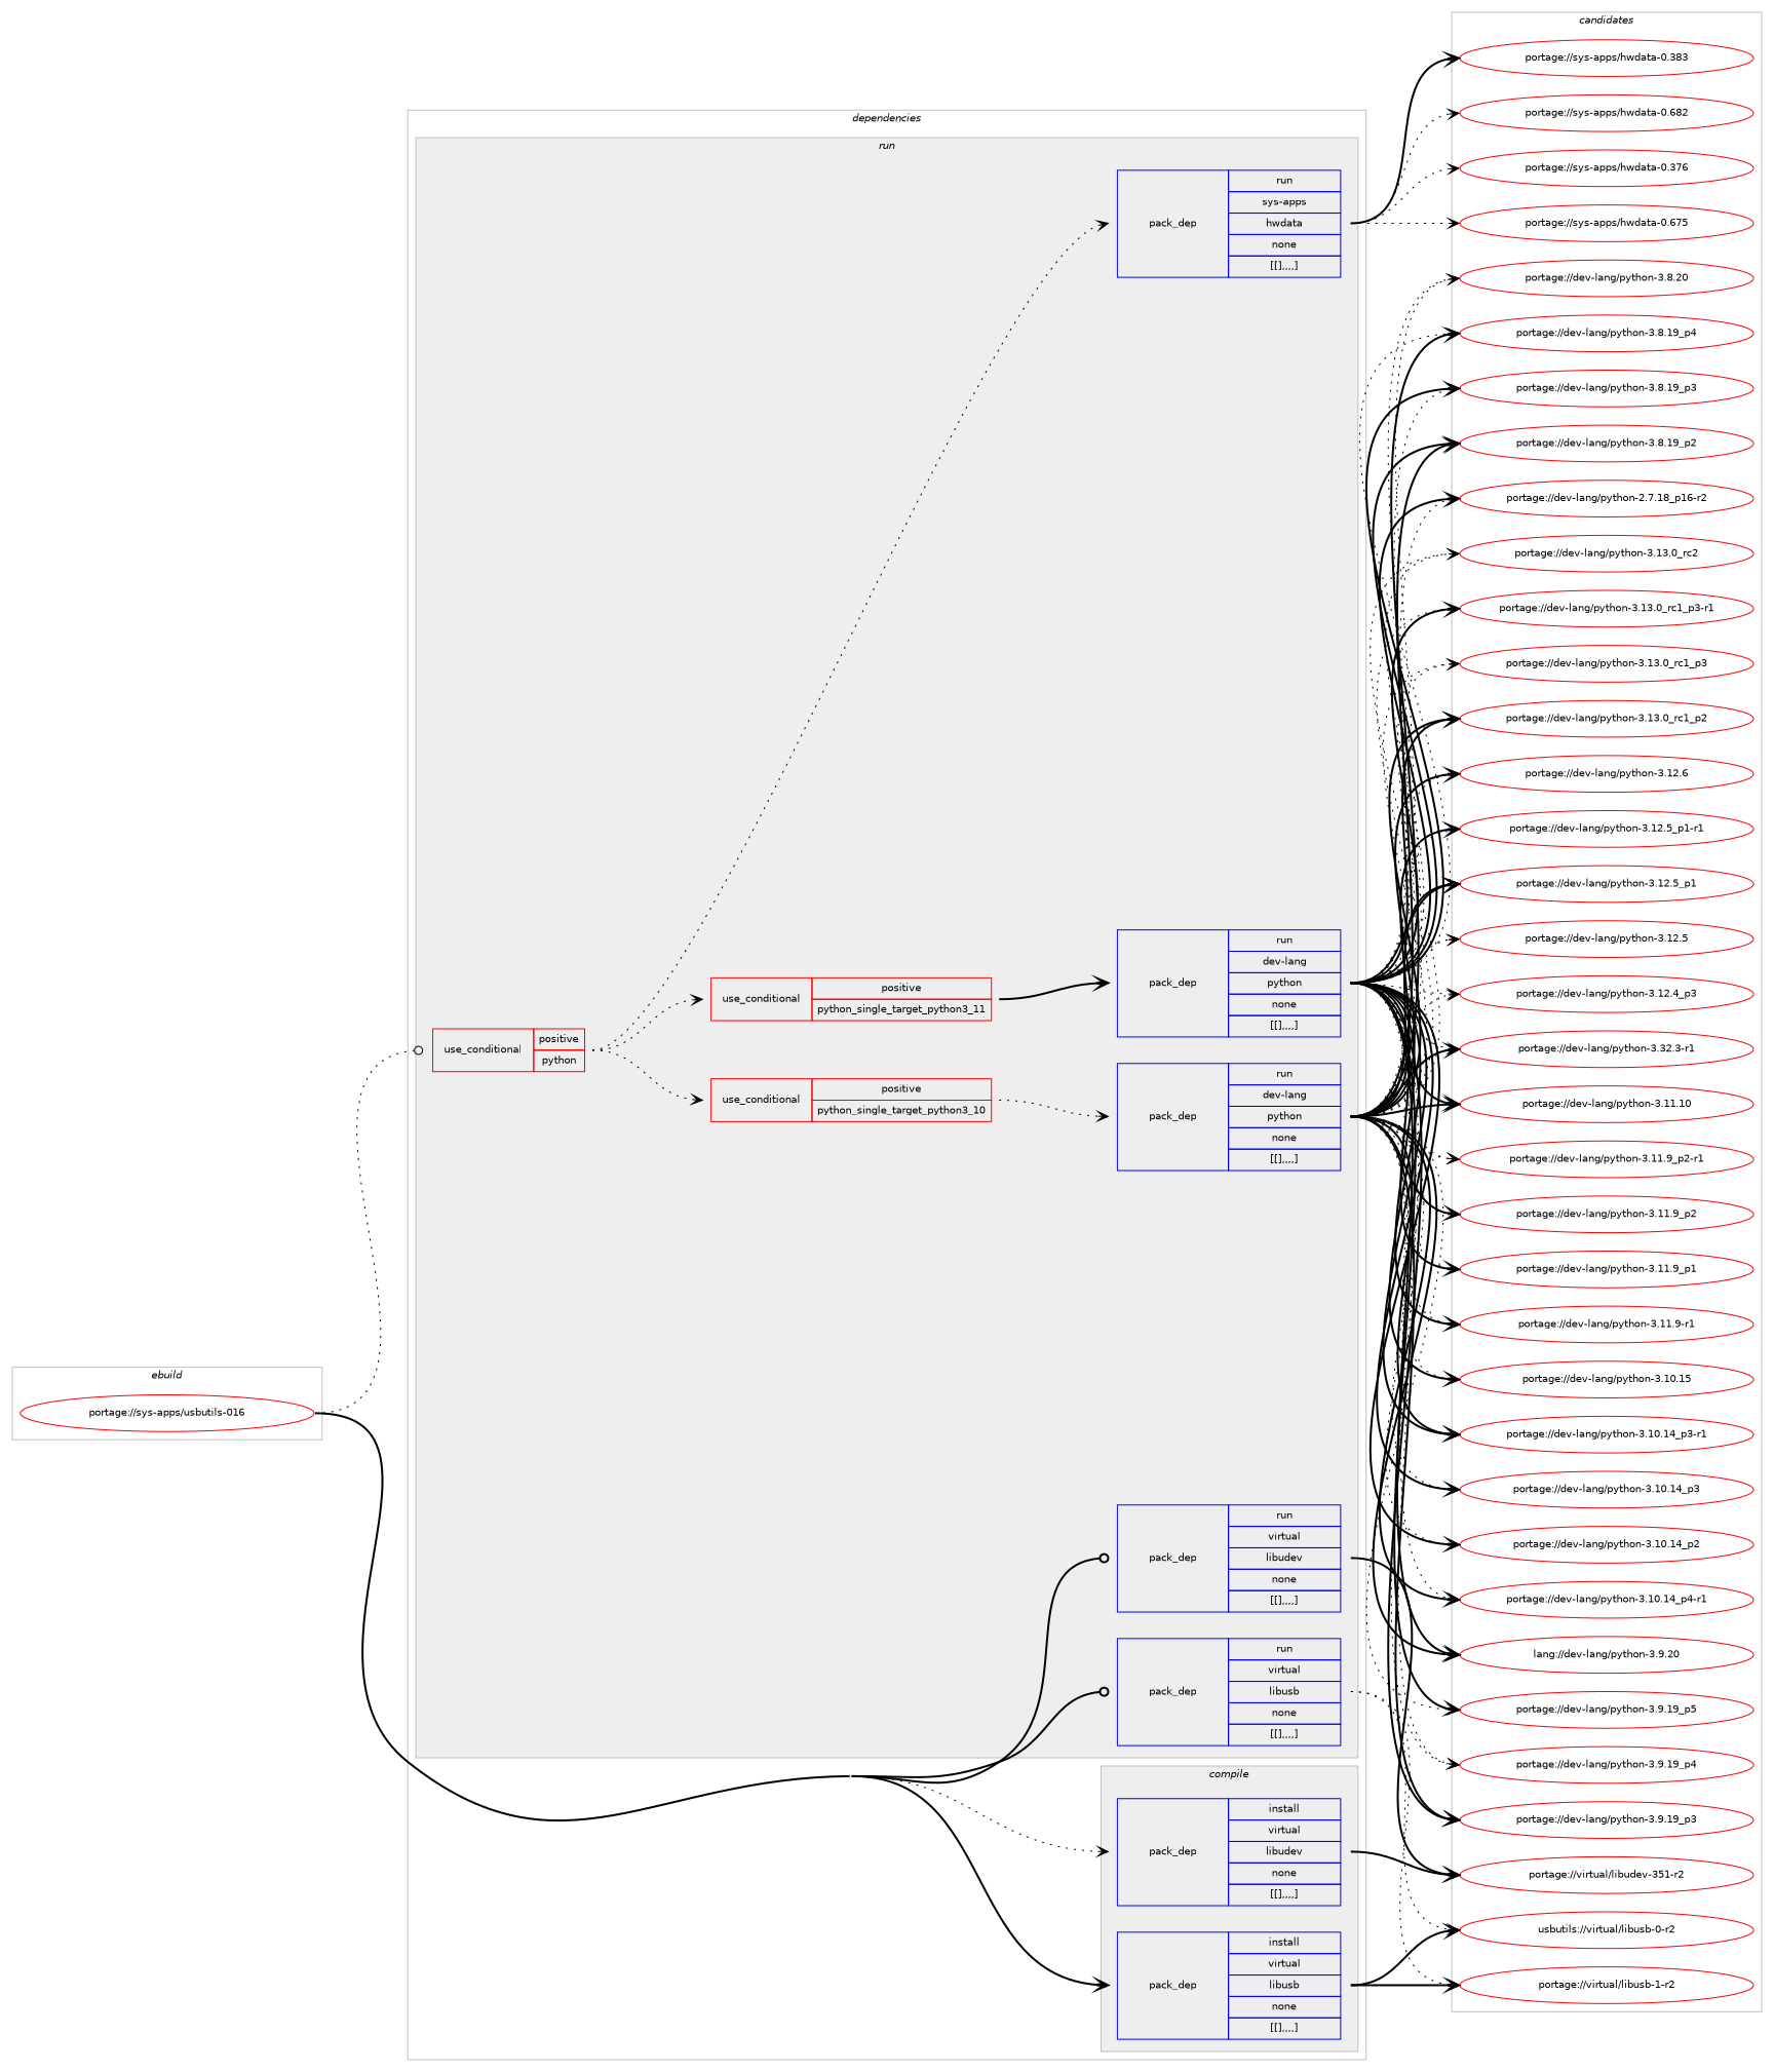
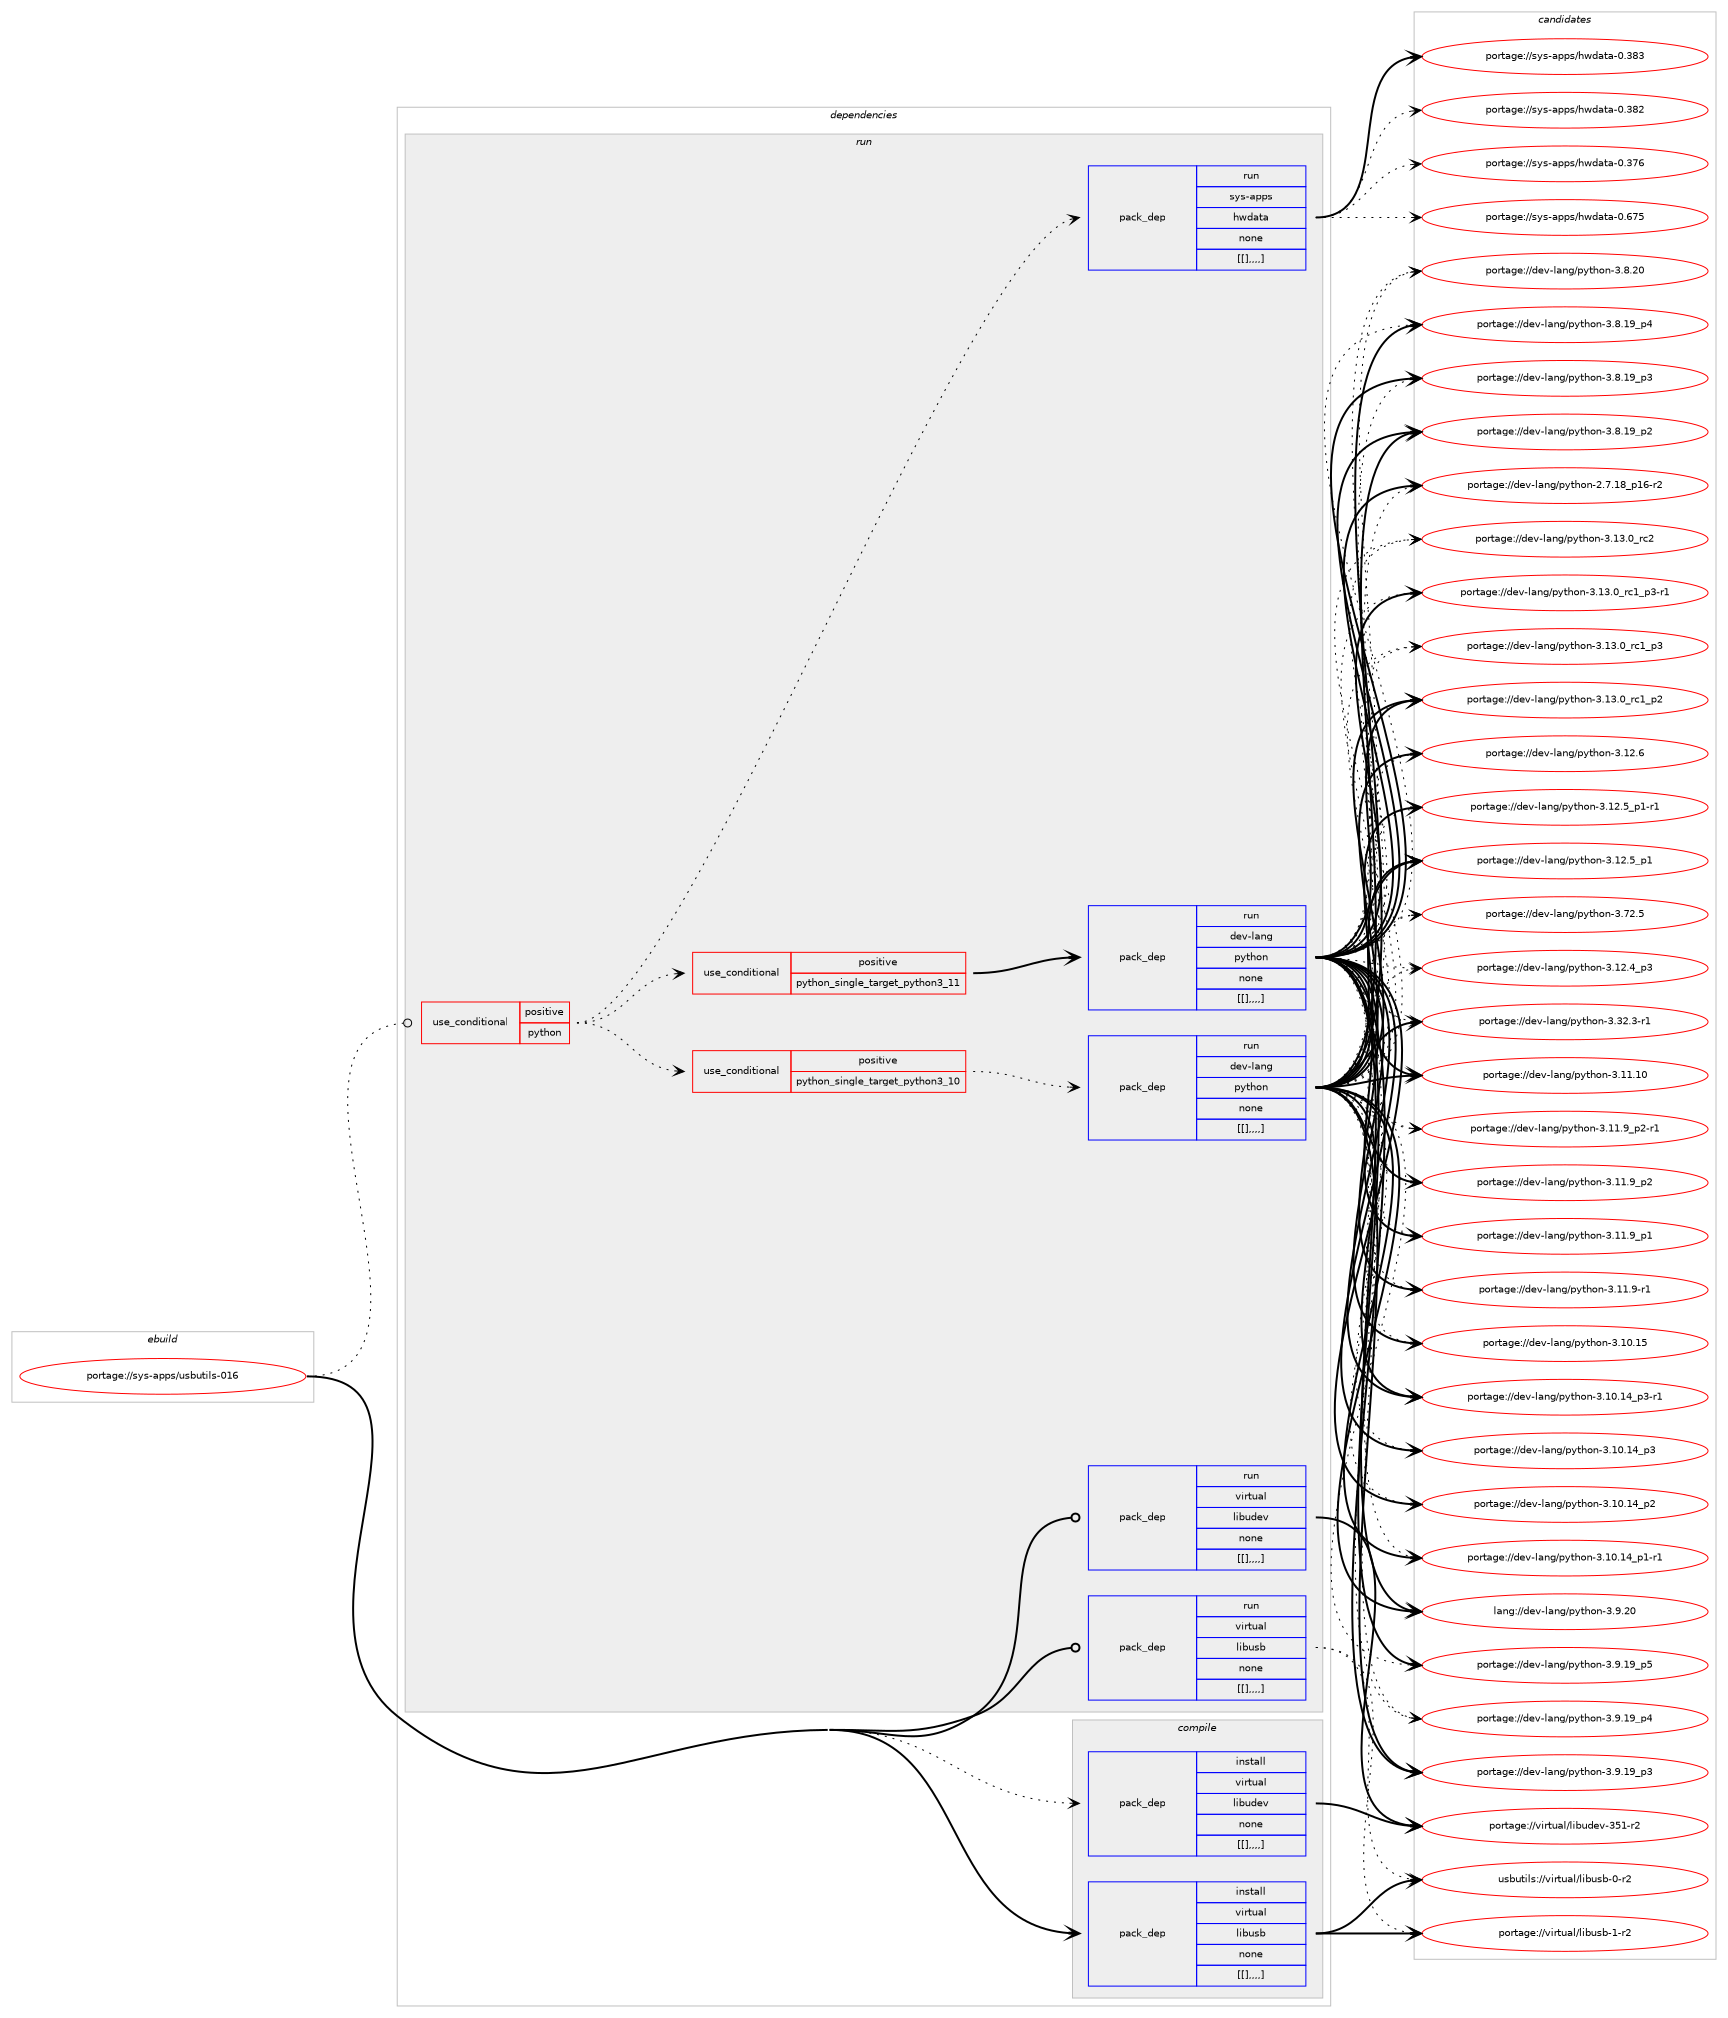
  digraph {
    compound=true
    concentrate=true
    fontname=Helvetica
    fontsize=10
    newrank=true
    rankdir=LR
    ranksep=1.5
    node [color=red fontname=Helvetica fontsize=10]
    edge [arrowhead=vee headport=w style=dotted tailport=e weight=100]
    n1 [label="portage://sys-apps/usbutils-016" width=4]
    n2 [color=blue label=<<TABLE BORDER="0" CELLBORDER="1" CELLSPACING="0" CELLPADDING="4" WIDTH="220"><TR><TD ROWSPAN="6" CELLPADDING="30">pack_dep</TD></TR><TR><TD WIDTH="110">install</TD></TR><TR><TD>virtual</TD></TR><TR><TD>libudev</TD></TR><TR><TD>none</TD></TR><TR><TD>[[],,,,]</TD></TR></TABLE>> shape=none]
    n3 [color=blue label=<<TABLE BORDER="0" CELLBORDER="1" CELLSPACING="0" CELLPADDING="4" WIDTH="220"><TR><TD ROWSPAN="6" CELLPADDING="30">pack_dep</TD></TR><TR><TD WIDTH="110">install</TD></TR><TR><TD>virtual</TD></TR><TR><TD>libusb</TD></TR><TR><TD>none</TD></TR><TR><TD>[[],,,,]</TD></TR></TABLE>> shape=none]
    n4 [color=blue label=<<TABLE BORDER="0" CELLBORDER="1" CELLSPACING="0" CELLPADDING="4" WIDTH="220"><TR><TD ROWSPAN="6" CELLPADDING="30">pack_dep</TD></TR><TR><TD WIDTH="110">run</TD></TR><TR><TD>dev-lang</TD></TR><TR><TD>python</TD></TR><TR><TD>none</TD></TR><TR><TD>[[],,,,]</TD></TR></TABLE>> shape=none]
    n5 [label=<<TABLE BORDER="0" CELLBORDER="1" CELLSPACING="0" CELLPADDING="4"><TR><TD ROWSPAN="3" CELLPADDING="10">use_conditional</TD></TR><TR><TD>positive</TD></TR><TR><TD>python_single_target_python3_10</TD></TR></TABLE>> shape=none]
    n6 [color=blue label=<<TABLE BORDER="0" CELLBORDER="1" CELLSPACING="0" CELLPADDING="4" WIDTH="220"><TR><TD ROWSPAN="6" CELLPADDING="30">pack_dep</TD></TR><TR><TD WIDTH="110">run</TD></TR><TR><TD>dev-lang</TD></TR><TR><TD>python</TD></TR><TR><TD>none</TD></TR><TR><TD>[[],,,,]</TD></TR></TABLE>> shape=none]
    n7 [label=<<TABLE BORDER="0" CELLBORDER="1" CELLSPACING="0" CELLPADDING="4"><TR><TD ROWSPAN="3" CELLPADDING="10">use_conditional</TD></TR><TR><TD>positive</TD></TR><TR><TD>python_single_target_python3_11</TD></TR></TABLE>> shape=none]
    n8 [color=blue label=<<TABLE BORDER="0" CELLBORDER="1" CELLSPACING="0" CELLPADDING="4" WIDTH="220"><TR><TD ROWSPAN="6" CELLPADDING="30">pack_dep</TD></TR><TR><TD WIDTH="110">run</TD></TR><TR><TD>sys-apps</TD></TR><TR><TD>hwdata</TD></TR><TR><TD>none</TD></TR><TR><TD>[[],,,,]</TD></TR></TABLE>> shape=none]
    n9 [label=<<TABLE BORDER="0" CELLBORDER="1" CELLSPACING="0" CELLPADDING="4"><TR><TD ROWSPAN="3" CELLPADDING="10">use_conditional</TD></TR><TR><TD>positive</TD></TR><TR><TD>python</TD></TR></TABLE>> shape=none]
    n10 [color=blue label=<<TABLE BORDER="0" CELLBORDER="1" CELLSPACING="0" CELLPADDING="4" WIDTH="220"><TR><TD ROWSPAN="6" CELLPADDING="30">pack_dep</TD></TR><TR><TD WIDTH="110">run</TD></TR><TR><TD>virtual</TD></TR><TR><TD>libudev</TD></TR><TR><TD>none</TD></TR><TR><TD>[[],,,,]</TD></TR></TABLE>> shape=none]
    n11 [color=blue label=<<TABLE BORDER="0" CELLBORDER="1" CELLSPACING="0" CELLPADDING="4" WIDTH="220"><TR><TD ROWSPAN="6" CELLPADDING="30">pack_dep</TD></TR><TR><TD WIDTH="110">run</TD></TR><TR><TD>virtual</TD></TR><TR><TD>libusb</TD></TR><TR><TD>none</TD></TR><TR><TD>[[],,,,]</TD></TR></TABLE>> shape=none]
    n12 [label="portage://virtual/libudev-351-r2" width=4]
    n13 [label="portage://virtual/libusb-1-r2" width=4]
    n14 [label="usbutils://virtual/libusb-0-r2" width=4]
    n15 [label="portage://dev-lang/python-3.13.0_rc2" width=4]
    n16 [label="portage://dev-lang/python-3.13.0_rc1_p3-r1" width=4]
    n17 [label="portage://dev-lang/python-3.13.0_rc1_p3" width=4]
    n18 [label="portage://dev-lang/python-3.13.0_rc1_p2" width=4]
    n19 [label="portage://dev-lang/python-3.12.6" width=4]
    n20 [label="portage://dev-lang/python-3.12.5_p1-r1" width=4]
    n21 [label="portage://dev-lang/python-3.12.5_p1" width=4]
-   n22 [label="portage://dev-lang/python-3.12.5" width=4]
+   n22 [label="portage://dev-lang/python-3.72.5" width=4]
    n23 [label="portage://dev-lang/python-3.12.4_p3" width=4]
    n24 [label="portage://dev-lang/python-3.32.3-r1" width=4]
    n25 [label="portage://dev-lang/python-3.11.10" width=4]
    n26 [label="portage://dev-lang/python-3.11.9_p2-r1" width=4]
    n27 [label="portage://dev-lang/python-3.11.9_p2" width=4]
    n28 [label="portage://dev-lang/python-3.11.9_p1" width=4]
    n29 [label="portage://dev-lang/python-3.11.9-r1" width=4]
    n30 [label="portage://dev-lang/python-3.10.15" width=4]
    n31 [label="portage://dev-lang/python-3.10.14_p3-r1" width=4]
    n32 [label="portage://dev-lang/python-3.10.14_p3" width=4]
    n33 [label="portage://dev-lang/python-3.10.14_p2" width=4]
-   n34 [label="portage://dev-lang/python-3.10.14_p4-r1" width=4]
+   n34 [label="portage://dev-lang/python-3.10.14_p1-r1" width=4]
    n35 [label="lang://dev-lang/python-3.9.20" width=4]
    n36 [label="portage://dev-lang/python-3.9.19_p5" width=4]
    n37 [label="portage://dev-lang/python-3.9.19_p4" width=4]
    n38 [label="portage://dev-lang/python-3.9.19_p3" width=4]
    n39 [label="portage://dev-lang/python-3.8.20" width=4]
    n40 [label="portage://dev-lang/python-3.8.19_p4" width=4]
    n41 [label="portage://dev-lang/python-3.8.19_p3" width=4]
    n42 [label="portage://dev-lang/python-3.8.19_p2" width=4]
    n43 [label="portage://dev-lang/python-2.7.18_p16-r2" width=4]
    n44 [label="portage://sys-apps/hwdata-0.383" width=4]
-   n45 [label="portage://sys-apps/hwdata-0.682" width=4]
+   n45 [label="portage://sys-apps/hwdata-0.382" width=4]
    n46 [label="portage://sys-apps/hwdata-0.376" width=4]
    n47 [label="portage://sys-apps/hwdata-0.675" width=4]
    subgraph cluster_1 {
      color=gray
      label=<<i>ebuild</i>>
      n1
    }
    subgraph cluster_2 {
      color=gray
      label=<<i>dependencies</i>>
      subgraph cluster_3 {
        color=gray
        fillcolor="#eeeeee"
        label=<<i>compile</i>>
        style=filled
        subgraph sub_4 {
          color=gray
          fillcolor="#eeeeee"
          label=<<i>compile</i>>
          style=filled
          n2
        }
        subgraph sub_5 {
          color=gray
          fillcolor="#eeeeee"
          label=<<i>compile</i>>
          style=filled
          n3
        }
      }
      subgraph cluster_6 {
        color=gray
        fillcolor="#eeeeee"
        label=<<i>compile and run</i>>
        style=filled
      }
      subgraph cluster_7 {
        color=gray
        fillcolor="#eeeeee"
        label=<<i>run</i>>
        style=filled
        subgraph sub_8 {
          color=gray
          fillcolor="#eeeeee"
          label=<<i>run</i>>
          style=filled
          n9
          subgraph sub_9 {
            color=gray
            fillcolor="#eeeeee"
            label=<<i>run</i>>
            style=filled
            n5
            subgraph sub_10 {
              color=gray
              fillcolor="#eeeeee"
              label=<<i>run</i>>
              style=filled
              n4
            }
          }
          subgraph sub_11 {
            color=gray
            fillcolor="#eeeeee"
            label=<<i>run</i>>
            style=filled
            n7
            subgraph sub_12 {
              color=gray
              fillcolor="#eeeeee"
              label=<<i>run</i>>
              style=filled
              n6
            }
          }
          subgraph sub_13 {
            color=gray
            fillcolor="#eeeeee"
            label=<<i>run</i>>
            style=filled
            n8
          }
        }
        subgraph sub_14 {
          color=gray
          fillcolor="#eeeeee"
          label=<<i>run</i>>
          style=filled
          n10
        }
        subgraph sub_15 {
          color=gray
          fillcolor="#eeeeee"
          label=<<i>run</i>>
          style=filled
          n11
        }
      }
    }
    subgraph cluster_16 {
      color=gray
      label=<<i>candidates</i>>
      rank=same
      subgraph sub_17 {
        color=black
        label=<<i>candidates</i>>
        nodesep=1
        rank=same
        n12
      }
      subgraph sub_18 {
        color=black
        label=<<i>candidates</i>>
        nodesep=1
        rank=same
        n13
        n14
      }
      subgraph sub_19 {
        color=black
        label=<<i>candidates</i>>
        nodesep=1
        rank=same
        n15
        n16
        n17
        n18
        n19
        n20
        n21
        n22
        n23
        n24
        n25
        n26
        n27
        n28
        n29
        n30
        n31
        n32
        n33
        n34
        n35
        n36
        n37
        n38
        n39
        n40
        n41
        n42
        n43
      }
      subgraph sub_20 {
        color=black
        label=<<i>candidates</i>>
        nodesep=1
        rank=same
        n15
        n16
        n17
        n18
        n19
        n20
        n21
        n22
        n23
        n24
        n25
        n26
        n27
        n28
        n29
        n30
        n31
        n32
        n33
        n34
        n35
        n36
        n37
        n38
        n39
        n40
        n41
        n42
        n43
      }
      subgraph sub_21 {
        color=black
        label=<<i>candidates</i>>
        nodesep=1
        rank=same
        n44
        n45
        n46
        n47
      }
      subgraph sub_22 {
        color=black
        label=<<i>candidates</i>>
        nodesep=1
        rank=same
        n12
      }
      subgraph sub_23 {
        color=black
        label=<<i>candidates</i>>
        nodesep=1
        rank=same
        n13
        n14
      }
    }
    n1 -> n2 [weight=20]
    n1 -> n3 [style=bold weight=20]
    n1 -> n9 [arrowhead=odot weight=20]
    n1 -> n10 [arrowhead=odot style=bold weight=20]
    n1 -> n11 [arrowhead=odot style=bold weight=20]
    n2 -> n12 [style=bold]
    n3 -> n13 [style=bold]
    n3 -> n14 [style=bold]
    n4 -> n15
    n4 -> n16
    n4 -> n17
    n4 -> n18 [style=bold]
    n4 -> n19 [style=bold]
    n4 -> n20 [style=bold]
    n4 -> n21 [style=bold]
    n4 -> n22
    n4 -> n23
    n4 -> n24 [style=bold]
    n4 -> n25 [style=bold]
    n4 -> n26
    n4 -> n27 [style=bold]
    n4 -> n28
    n4 -> n29
    n4 -> n30
    n4 -> n31 [style=bold]
    n4 -> n32
    n4 -> n33
    n4 -> n34 [style=bold]
    n4 -> n35 [style=bold]
    n4 -> n36
    n4 -> n37
    n4 -> n38 [style=bold]
    n4 -> n39
    n4 -> n40 [style=bold]
    n4 -> n41
    n4 -> n42 [style=bold]
    n4 -> n43
    n5 -> n4 [weight=20]
    n6 -> n15
    n6 -> n16 [style=bold]
    n6 -> n17
    n6 -> n18 [style=bold]
    n6 -> n19
    n6 -> n20
    n6 -> n21 [style=bold]
    n6 -> n22
    n6 -> n23
    n6 -> n24
    n6 -> n25 [style=bold]
    n6 -> n26
    n6 -> n27
    n6 -> n28 [style=bold]
    n6 -> n29 [style=bold]
    n6 -> n30 [style=bold]
    n6 -> n31 [style=bold]
    n6 -> n32 [style=bold]
    n6 -> n33 [style=bold]
    n6 -> n34
    n6 -> n35 [style=bold]
    n6 -> n36 [style=bold]
    n6 -> n37
    n6 -> n38 [style=bold]
    n6 -> n39
    n6 -> n40
    n6 -> n41 [style=bold]
    n6 -> n42 [style=bold]
    n6 -> n43 [style=bold]
    n7 -> n6 [style=bold weight=20]
    n8 -> n44 [style=bold]
    n8 -> n45
    n8 -> n46
    n8 -> n47
    n9 -> n5 [weight=20]
    n9 -> n7 [weight=20]
    n9 -> n8 [weight=20]
    n10 -> n12 [style=bold]
    n11 -> n13
    n11 -> n14
  }
